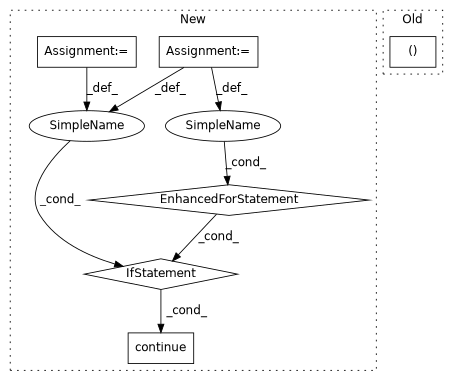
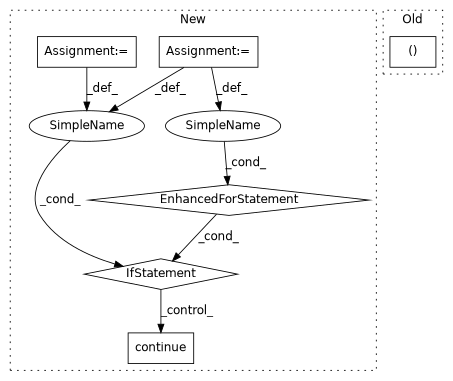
  digraph {
    fontname="DejaVu Sans"
    node [a=42 fontname="DejaVu Sans" l="74,2" s="5772,5887" shape=box]
    edge [fontname="DejaVu Sans"]
    n1 [a=18 l=9 label=continue s=5978]
    n2 [a=25 l="4,2" label=IfStatement s="5946,5966" shape=diamond]
    n3 [label=SimpleName shape=ellipse l="" s=""]
    n4 [a=7 label="Assignment:="]
    n5 [l=8 label=SimpleName s=5850 shape=ellipse]
    n6 [a=70 label=EnhancedForStatement shape=diamond]
    n7 [a=7 l=14 label="Assignment:=" s=5551]
    n8 [a=106 l=23 label="()" s=5819]
    subgraph cluster_1 {
      label=New
      style=dotted
      n1
      n2
      n3
      n4
      n5
      n6
      n7
    }
    subgraph cluster_2 {
      label=Old
      style=dotted
      n8
    }
-   n2 -> n1 [label=_cond_]
+   n2 -> n1 [label=_control_]
    n3 -> n2 [label=_cond_]
    n4 -> n3 [label=_def_]
    n4 -> n5 [label=_def_]
    n5 -> n6 [label=_cond_]
    n6 -> n2 [label=_cond_]
    n7 -> n3 [label=_def_]
  }
